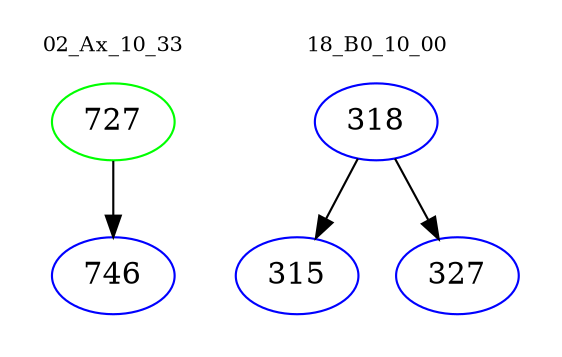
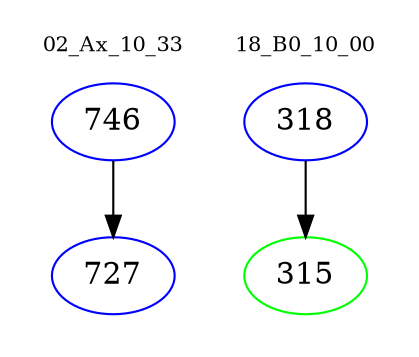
  digraph {
    node [color=blue]
    edge [color=black]
    n1 [label=746]
-   n2 [color=green label=727]
+   n2 [label=727]
    n3 [label=318]
-   n4 [label=315]
-   n5 [label=327]
+   n4 [color=green label=315]
    subgraph cluster_1 {
      color=white
      fontsize=10
      label="02_Ax_10_33"
      n1
      n2
    }
    subgraph cluster_2 {
      color=white
      fontsize=10
      label="18_B0_10_00"
      n3
      n4
-     n5
    }
-   n2 -> n1
+   n1 -> n2
    n3 -> n4
-   n3 -> n5
  }
